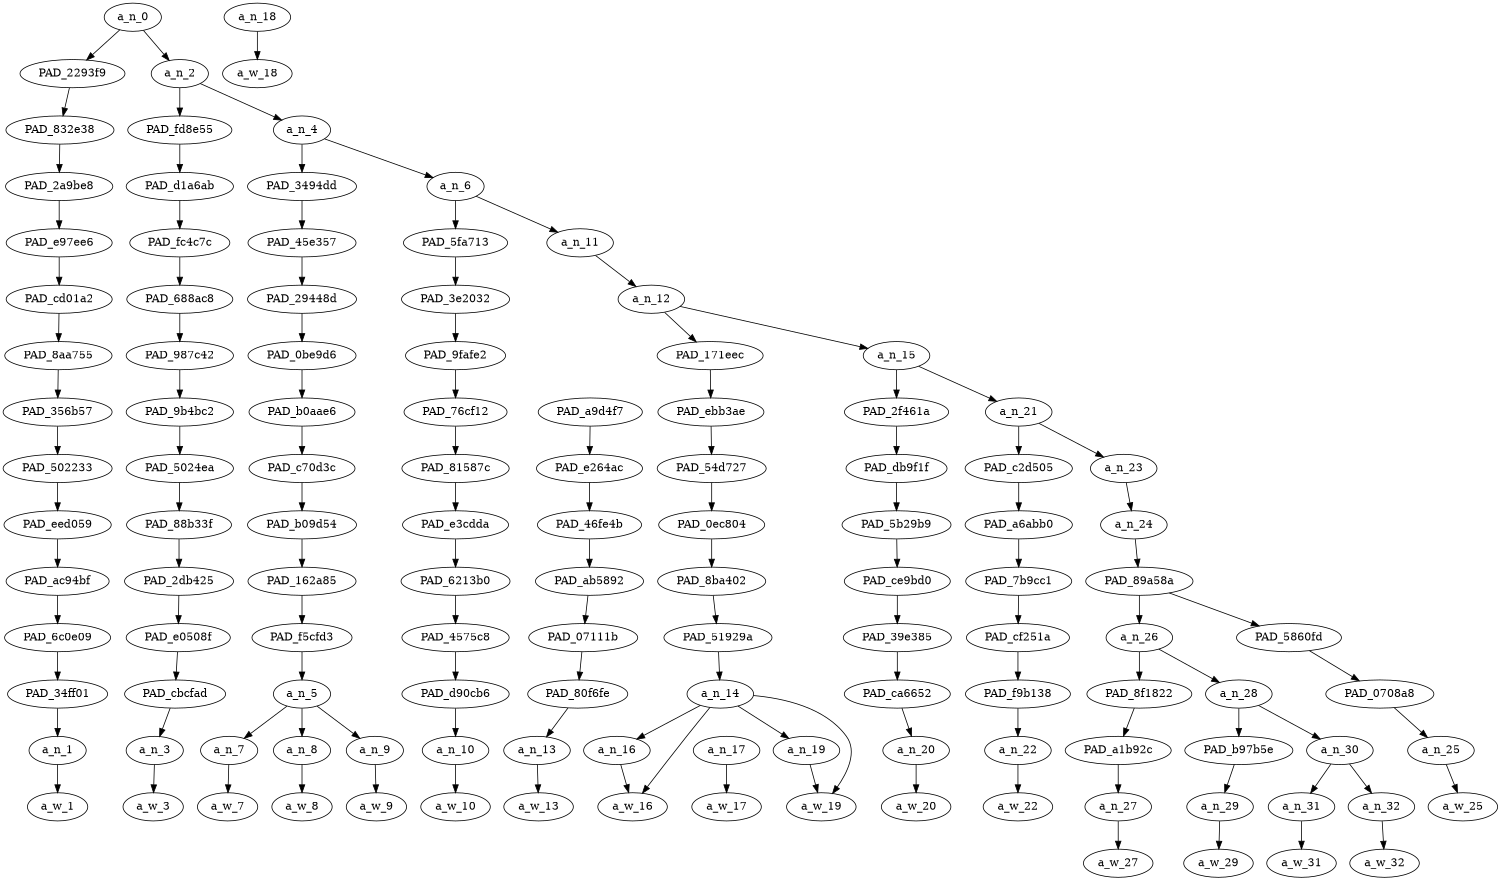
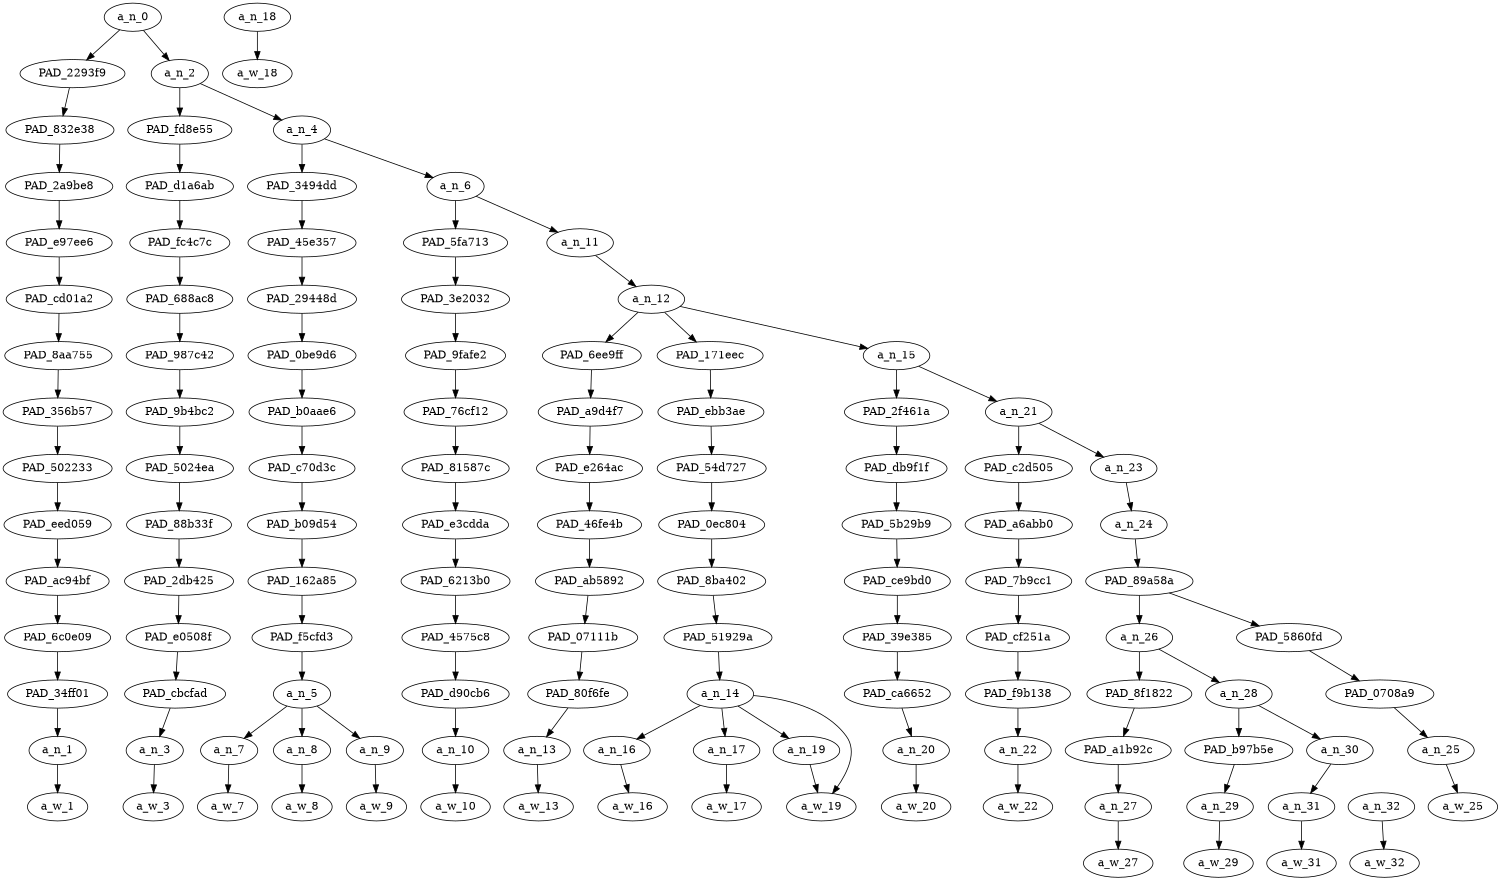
  strict digraph {
    node [div_dir=1 index=0 level=1 text_span="[0]" value=0.04436639]
    a_n_0 [level=14 text_span="[0, 1, 2, 3, 4, 5, 6, 7, 8, 9, 10, 11, 12, 13, 14, 15, 16, 17]" value=1.00000000]
    PAD_2293f9 [div_dir=-1 level=13]
    a_n_2 [index=1 level=13 text_span="[1, 2, 3, 4, 5, 6, 7, 8, 9, 10, 11, 12, 13, 14, 15, 16, 17]" value=0.95479258]
    PAD_832e38 [div_dir=-1 level=12]
    PAD_fd8e55 [div_dir=-1 index=1 level=12 text_span="[1]" value=0.03826256]
    a_n_4 [index=2 level=12 text_span="[2, 3, 4, 5, 6, 7, 8, 9, 10, 11, 12, 13, 14, 15, 16, 17]" value=0.91566164]
    PAD_2a9be8 [div_dir=-1 level=11]
    PAD_d1a6ab [div_dir=-1 index=1 level=11 text_span="[1]" value=0.03826256]
    PAD_3494dd [index=2 level=11 text_span="[2, 3, 4]" value=0.36203508]
    a_n_6 [index=3 level=11 text_span="[5, 6, 7, 8, 9, 10, 11, 12, 13, 14, 15, 16, 17]" value=0.55270459]
    PAD_e97ee6 [div_dir=-1 level=10]
    PAD_cd01a2 [div_dir=-1 level=9]
    PAD_8aa755 [div_dir=-1 level=8]
    PAD_356b57 [div_dir=-1 level=7]
    PAD_502233 [div_dir=-1 level=6]
    PAD_eed059 [div_dir=-1 level=5]
    PAD_ac94bf [div_dir=-1 level=4]
    PAD_6c0e09 [div_dir=-1 level=3]
    PAD_34ff01 [div_dir=-1 level=2]
    a_n_1 [div_dir=-1]
    a_w_1 [div_dir=0 level=0 value=chopra]
    PAD_fc4c7c [div_dir=-1 index=1 level=10 text_span="[1]" value=0.03826256]
    PAD_45e357 [index=2 level=10 text_span="[2, 3, 4]" value=0.36203508]
    PAD_5fa713 [index=3 level=10 text_span="[5]" value=0.04093297]
    a_n_11 [index=4 level=10 text_span="[6, 7, 8, 9, 10, 11, 12, 13, 14, 15, 16, 17]" value=0.51140943]
    PAD_688ac8 [div_dir=-1 index=1 level=9 text_span="[1]" value=0.03826256]
    PAD_987c42 [div_dir=-1 index=1 level=8 text_span="[1]" value=0.03826256]
    PAD_9b4bc2 [div_dir=-1 index=1 level=7 text_span="[1]" value=0.03826256]
    PAD_5024ea [div_dir=-1 index=1 level=6 text_span="[1]" value=0.03826256]
    PAD_88b33f [div_dir=-1 index=1 level=5 text_span="[1]" value=0.03826256]
    PAD_2db425 [div_dir=-1 index=1 level=4 text_span="[1]" value=0.03826256]
    PAD_e0508f [div_dir=-1 index=1 level=3 text_span="[1]" value=0.03826256]
    PAD_cbcfad [div_dir=-1 index=1 level=2 text_span="[1]" value=0.03826256]
    a_n_3 [div_dir=-1 index=1 text_span="[1]" value=0.03826256]
    a_w_3 [div_dir=0 index=1 level=0 text_span="[1]" value=is]
    PAD_29448d [index=2 level=9 text_span="[2, 3, 4]" value=0.36203508]
    PAD_3e2032 [index=3 level=9 text_span="[5]" value=0.04093297]
    a_n_12 [index=4 level=9 text_span="[6, 7, 8, 9, 10, 11, 12, 13, 14, 15, 16, 17]" value=0.51109946]
    PAD_0be9d6 [index=2 level=8 text_span="[2, 3, 4]" value=0.36203508]
    PAD_b0aae6 [index=2 level=7 text_span="[2, 3, 4]" value=0.36203508]
    PAD_c70d3c [index=2 level=6 text_span="[2, 3, 4]" value=0.36203508]
    PAD_b09d54 [index=2 level=5 text_span="[2, 3, 4]" value=0.36203508]
    PAD_162a85 [index=2 level=4 text_span="[2, 3, 4]" value=0.36203508]
    PAD_f5cfd3 [index=2 level=3 text_span="[2, 3, 4]" value=0.36203508]
    a_n_5 [index=2 level=2 text_span="[2, 3, 4]" value=0.36203508]
    a_n_7 [index=2 text_span="[2]" value=0.04078714]
    a_n_8 [index=3 text_span="[3]" value=0.09968331]
    a_n_9 [index=4 text_span="[4]" value=0.22019294]
    a_w_7 [div_dir=0 index=2 level=0 text_span="[2]" value=a]
    a_w_8 [div_dir=0 index=3 level=0 text_span="[3]" value=curry]
    a_w_9 [div_dir=0 index=4 level=0 text_span="[4]" value=nigger]
    PAD_9fafe2 [index=3 level=8 text_span="[5]" value=0.04093297]
+   PAD_6ee9ff [index=4 level=8 text_span="[6]" value=0.06641225]
    PAD_171eec [index=5 level=8 text_span="[7, 8, 9, 10]" value=0.20537002]
    a_n_15 [index=6 level=8 text_span="[11, 12, 13, 14, 15, 16, 17]" value=0.23900722]
    PAD_76cf12 [index=3 level=7 text_span="[5]" value=0.04093297]
    PAD_81587c [index=3 level=6 text_span="[5]" value=0.04093297]
    PAD_e3cdda [index=3 level=5 text_span="[5]" value=0.04093297]
    PAD_6213b0 [index=3 level=4 text_span="[5]" value=0.04093297]
    PAD_4575c8 [index=3 level=3 text_span="[5]" value=0.04093297]
    PAD_d90cb6 [index=3 level=2 text_span="[5]" value=0.04093297]
    a_n_10 [index=5 text_span="[5]" value=0.04093297]
    a_w_10 [div_dir=0 index=5 level=0 text_span="[5]" value=who]
    PAD_a9d4f7 [index=4 level=7 text_span="[6]" value=0.06641225]
    PAD_ebb3ae [index=5 level=7 text_span="[7, 8, 9, 10]" value=0.20537002]
    PAD_2f461a [index=6 level=7 text_span="[11]" value=0.02638125]
    a_n_21 [index=7 level=7 text_span="[12, 13, 14, 15, 16, 17]" value=0.21228704]
    PAD_e264ac [index=4 level=6 text_span="[6]" value=0.06641225]
    PAD_54d727 [index=5 level=6 text_span="[7, 8, 9, 10]" value=0.20537002]
    PAD_db9f1f [index=6 level=6 text_span="[11]" value=0.02638125]
    PAD_c2d505 [index=7 level=6 text_span="[12]" value=0.02436760]
    a_n_23 [index=8 level=6 text_span="[13, 14, 15, 16, 17]" value=0.18755819]
    PAD_46fe4b [index=4 level=5 text_span="[6]" value=0.06641225]
    PAD_ab5892 [index=4 level=4 text_span="[6]" value=0.06641225]
    PAD_07111b [index=4 level=3 text_span="[6]" value=0.06641225]
    PAD_80f6fe [index=4 level=2 text_span="[6]" value=0.06641225]
    a_n_13 [index=6 text_span="[6]" value=0.06641225]
    a_w_13 [div_dir=0 index=6 level=0 text_span="[6]" value=utters]
    PAD_0ec804 [index=5 level=5 text_span="[7, 8, 9, 10]" value=0.20537002]
    PAD_8ba402 [index=5 level=4 text_span="[7, 8, 9, 10]" value=0.20537002]
    PAD_51929a [index=5 level=3 text_span="[7, 8, 9, 10]" value=0.20537002]
    a_n_14 [index=5 level=2 text_span="[7, 8, 9, 10]" value=0.20537002]
    a_n_16 [index=7 text_span="[7]" value=0.04072821]
    a_n_17 [index=8 text_span="[8]" value=0.02473394]
    a_n_19 [index=10 text_span="[10]" value=0.10844017]
    a_w_19 [div_dir=0 index=10 level=0 text_span="[10]" value=platitudes]
    a_w_16 [div_dir=0 index=7 level=0 text_span="[7]" value=meaningless]
    a_w_17 [div_dir=0 index=8 level=0 text_span="[8]" value=new]
    a_n_18 [index=9 text_span="[9]" value=0.03134562]
    a_w_18 [div_dir=0 index=9 level=0 text_span="[9]" value=age]
    PAD_5b29b9 [index=6 level=5 text_span="[11]" value=0.02638125]
    PAD_a6abb0 [index=7 level=5 text_span="[12]" value=0.02436760]
    a_n_24 [index=8 level=5 text_span="[13, 14, 15, 16, 17]" value=0.18717923]
    PAD_ce9bd0 [index=6 level=4 text_span="[11]" value=0.02638125]
    PAD_39e385 [index=6 level=3 text_span="[11]" value=0.02638125]
    PAD_ca6652 [index=6 level=2 text_span="[11]" value=0.02638125]
    a_n_20 [index=11 text_span="[11]" value=0.02638125]
    a_w_20 [div_dir=0 index=11 level=0 text_span="[11]" value=like]
    PAD_7b9cc1 [index=7 level=4 text_span="[12]" value=0.02436760]
    PAD_89a58a [index=8 level=4 text_span="[13]" value=0.03020834]
    PAD_cf251a [index=7 level=3 text_span="[12]" value=0.02436760]
    PAD_f9b138 [index=7 level=2 text_span="[12]" value=0.02436760]
    a_n_22 [index=12 text_span="[12]" value=0.02436760]
    a_w_22 [div_dir=0 index=12 level=0 text_span="[12]" value=only]
    a_n_26 [index=9 level=4 text_span="[14, 15, 16, 17]" value=0.15659194]
    PAD_5860fd [index=8 level=3 text_span="[13]" value=0.03020834]
    PAD_8f1822 [index=9 level=3 text_span="[14]" value=0.02557428]
    a_n_28 [index=10 level=3 text_span="[15, 16, 17]" value=0.13071590]
-   PAD_0708a8 [index=8 level=2 text_span="[13]" value=0.03020834]
+   PAD_0708a8 [index=8 level=2 text_span="[13]" value=0.03020834 label=PAD_0708a9]
    PAD_a1b92c [index=9 level=2 text_span="[14]" value=0.02557428]
    PAD_b97b5e [index=10 level=2 text_span="[15]" value=0.04299510]
    a_n_30 [index=11 level=2 text_span="[16, 17]" value=0.08738907]
    a_n_25 [index=13 text_span="[13]" value=0.03020834]
    a_w_25 [div_dir=0 index=13 level=0 text_span="[13]" value=you]
    a_n_27 [index=14 text_span="[14]" value=0.02557428]
    a_n_29 [index=15 text_span="[15]" value=0.04299510]
    a_n_31 [index=16 text_span="[16]" value=0.03341507]
    a_n_32 [index=17 text_span="[17]" value=0.05373206]
    a_w_27 [div_dir=0 index=14 level=0 text_span="[14]" value=can]
    a_w_29 [div_dir=0 index=15 level=0 text_span="[15]" value=poison]
    a_w_31 [div_dir=0 index=16 level=0 text_span="[16]" value=your]
    a_w_32 [div_dir=0 index=17 level=0 text_span="[17]" value=soul]
    a_n_0 -> PAD_2293f9
    a_n_0 -> a_n_2
    PAD_2293f9 -> PAD_832e38
    a_n_2 -> PAD_fd8e55
    a_n_2 -> a_n_4
    PAD_832e38 -> PAD_2a9be8
    PAD_fd8e55 -> PAD_d1a6ab
    a_n_4 -> PAD_3494dd
    a_n_4 -> a_n_6
    PAD_2a9be8 -> PAD_e97ee6
    PAD_d1a6ab -> PAD_fc4c7c
    PAD_3494dd -> PAD_45e357
    a_n_6 -> PAD_5fa713
    a_n_6 -> a_n_11
    PAD_e97ee6 -> PAD_cd01a2
    PAD_cd01a2 -> PAD_8aa755
    PAD_8aa755 -> PAD_356b57
    PAD_356b57 -> PAD_502233
    PAD_502233 -> PAD_eed059
    PAD_eed059 -> PAD_ac94bf
    PAD_ac94bf -> PAD_6c0e09
    PAD_6c0e09 -> PAD_34ff01
    PAD_34ff01 -> a_n_1
    a_n_1 -> a_w_1
    PAD_fc4c7c -> PAD_688ac8
    PAD_45e357 -> PAD_29448d
    PAD_5fa713 -> PAD_3e2032
    a_n_11 -> a_n_12
    PAD_688ac8 -> PAD_987c42
    PAD_987c42 -> PAD_9b4bc2
    PAD_9b4bc2 -> PAD_5024ea
    PAD_5024ea -> PAD_88b33f
    PAD_88b33f -> PAD_2db425
    PAD_2db425 -> PAD_e0508f
    PAD_e0508f -> PAD_cbcfad
    PAD_cbcfad -> a_n_3
    a_n_3 -> a_w_3
    PAD_29448d -> PAD_0be9d6
    PAD_3e2032 -> PAD_9fafe2
+   a_n_12 -> PAD_6ee9ff
    a_n_12 -> PAD_171eec
    a_n_12 -> a_n_15
    PAD_0be9d6 -> PAD_b0aae6
    PAD_b0aae6 -> PAD_c70d3c
    PAD_c70d3c -> PAD_b09d54
    PAD_b09d54 -> PAD_162a85
    PAD_162a85 -> PAD_f5cfd3
    PAD_f5cfd3 -> a_n_5
    a_n_5 -> a_n_7
    a_n_5 -> a_n_8
    a_n_5 -> a_n_9
    a_n_7 -> a_w_7
    a_n_8 -> a_w_8
    a_n_9 -> a_w_9
    PAD_9fafe2 -> PAD_76cf12
+   PAD_6ee9ff -> PAD_a9d4f7
    PAD_171eec -> PAD_ebb3ae
    a_n_15 -> PAD_2f461a
    a_n_15 -> a_n_21
    PAD_76cf12 -> PAD_81587c
    PAD_81587c -> PAD_e3cdda
    PAD_e3cdda -> PAD_6213b0
    PAD_6213b0 -> PAD_4575c8
    PAD_4575c8 -> PAD_d90cb6
    PAD_d90cb6 -> a_n_10
    a_n_10 -> a_w_10
    PAD_a9d4f7 -> PAD_e264ac
    PAD_ebb3ae -> PAD_54d727
    PAD_2f461a -> PAD_db9f1f
    a_n_21 -> PAD_c2d505
    a_n_21 -> a_n_23
    PAD_e264ac -> PAD_46fe4b
    PAD_54d727 -> PAD_0ec804
    PAD_db9f1f -> PAD_5b29b9
    PAD_c2d505 -> PAD_a6abb0
    a_n_23 -> a_n_24
    PAD_46fe4b -> PAD_ab5892
    PAD_ab5892 -> PAD_07111b
    PAD_07111b -> PAD_80f6fe
    PAD_80f6fe -> a_n_13
    a_n_13 -> a_w_13
    PAD_0ec804 -> PAD_8ba402
    PAD_8ba402 -> PAD_51929a
    PAD_51929a -> a_n_14
    a_n_14 -> a_n_16
-   a_n_14 -> a_w_16
+   a_n_14 -> a_n_17
    a_n_14 -> a_n_19
    a_n_14 -> a_w_19
    a_n_16 -> a_w_16
    a_n_17 -> a_w_17
    a_n_19 -> a_w_19
    a_n_18 -> a_w_18
    PAD_5b29b9 -> PAD_ce9bd0
    PAD_a6abb0 -> PAD_7b9cc1
    a_n_24 -> PAD_89a58a
    PAD_ce9bd0 -> PAD_39e385
    PAD_39e385 -> PAD_ca6652
    PAD_ca6652 -> a_n_20
    a_n_20 -> a_w_20
    PAD_7b9cc1 -> PAD_cf251a
    PAD_89a58a -> a_n_26
    PAD_89a58a -> PAD_5860fd
    PAD_cf251a -> PAD_f9b138
    PAD_f9b138 -> a_n_22
    a_n_22 -> a_w_22
    a_n_26 -> PAD_8f1822
    a_n_26 -> a_n_28
    PAD_5860fd -> PAD_0708a8
    PAD_8f1822 -> PAD_a1b92c
    a_n_28 -> PAD_b97b5e
    a_n_28 -> a_n_30
    PAD_0708a8 -> a_n_25
    PAD_a1b92c -> a_n_27
    PAD_b97b5e -> a_n_29
    a_n_30 -> a_n_31
-   a_n_30 -> a_n_32
    a_n_25 -> a_w_25
    a_n_27 -> a_w_27
    a_n_29 -> a_w_29
    a_n_31 -> a_w_31
    a_n_32 -> a_w_32
  }
